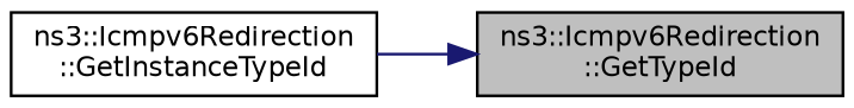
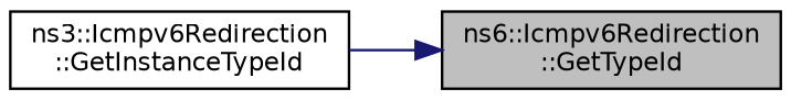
  digraph {
    rankdir=RL
    node [color=black fontname=Helvetica fontsize=10 shape=record style=filled]
-   n1 [fillcolor=grey75 fontcolor=black height=0.2 label="ns3::Icmpv6Redirection\l::GetTypeId" width=0.4]
+   n1 [fillcolor=grey75 fontcolor=black height=0.2 label="ns6::Icmpv6Redirection\l::GetTypeId" width=0.4]
    n2 [fillcolor=white height=0.2 label="ns3::Icmpv6Redirection\l::GetInstanceTypeId" width=0.4]
    n1 -> n2 [color=midnightblue dir=back fontname=Helvetica fontsize=10 labelfontname=Helvetica labelfontsize=10 style=solid]
  }
